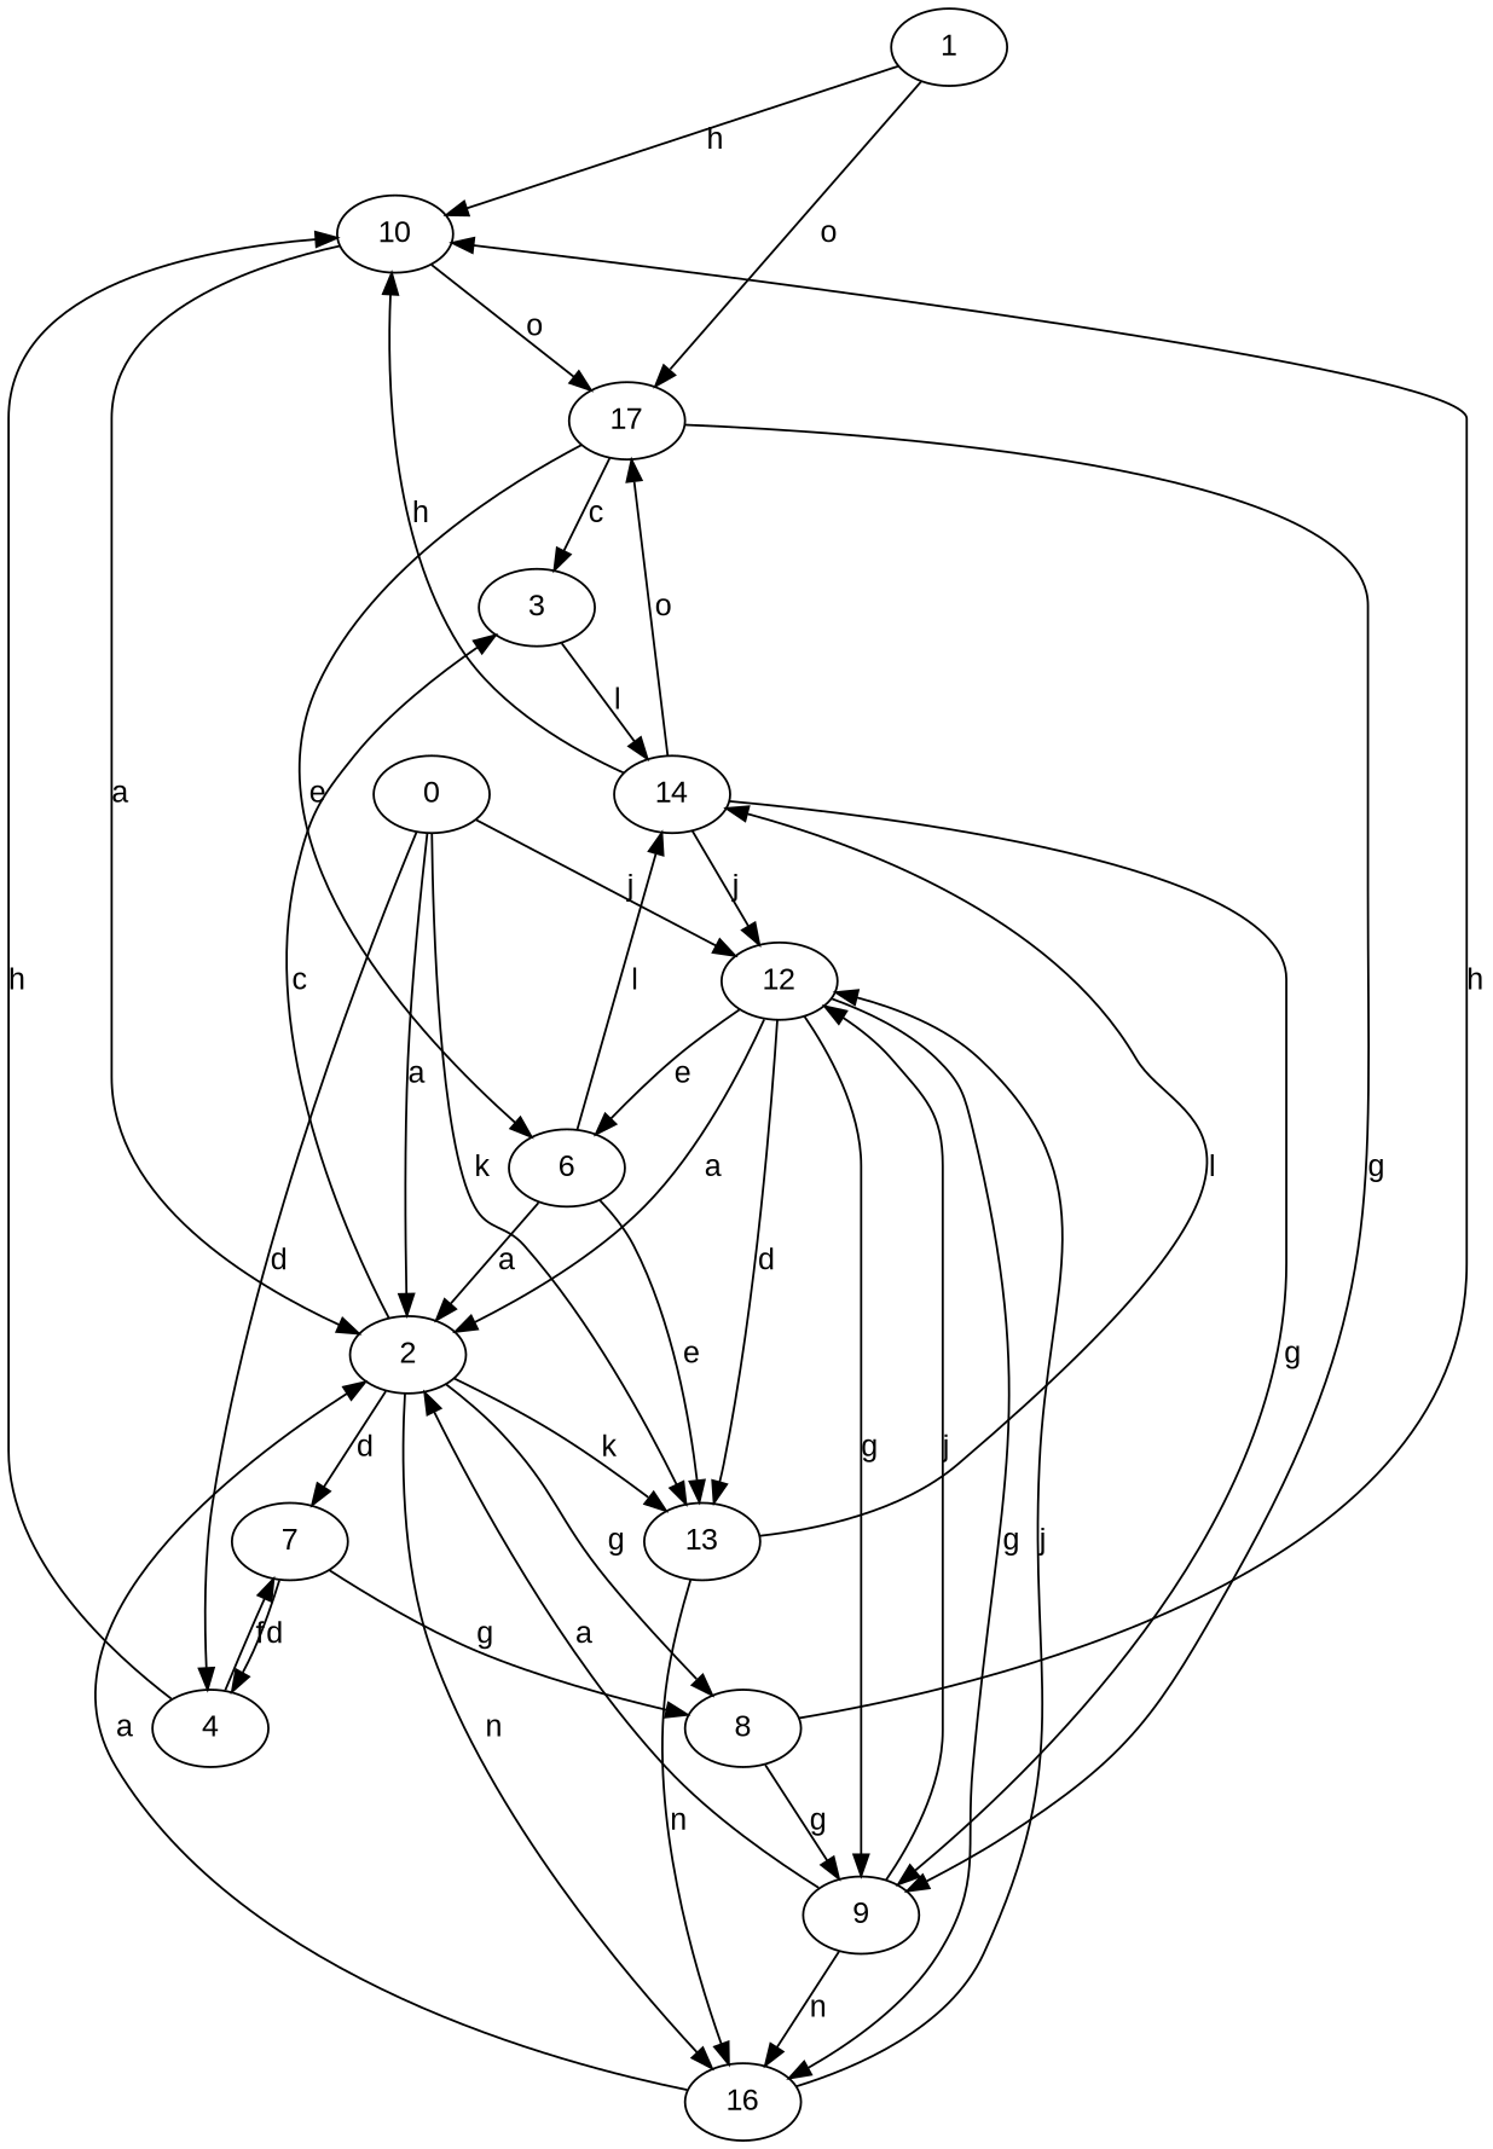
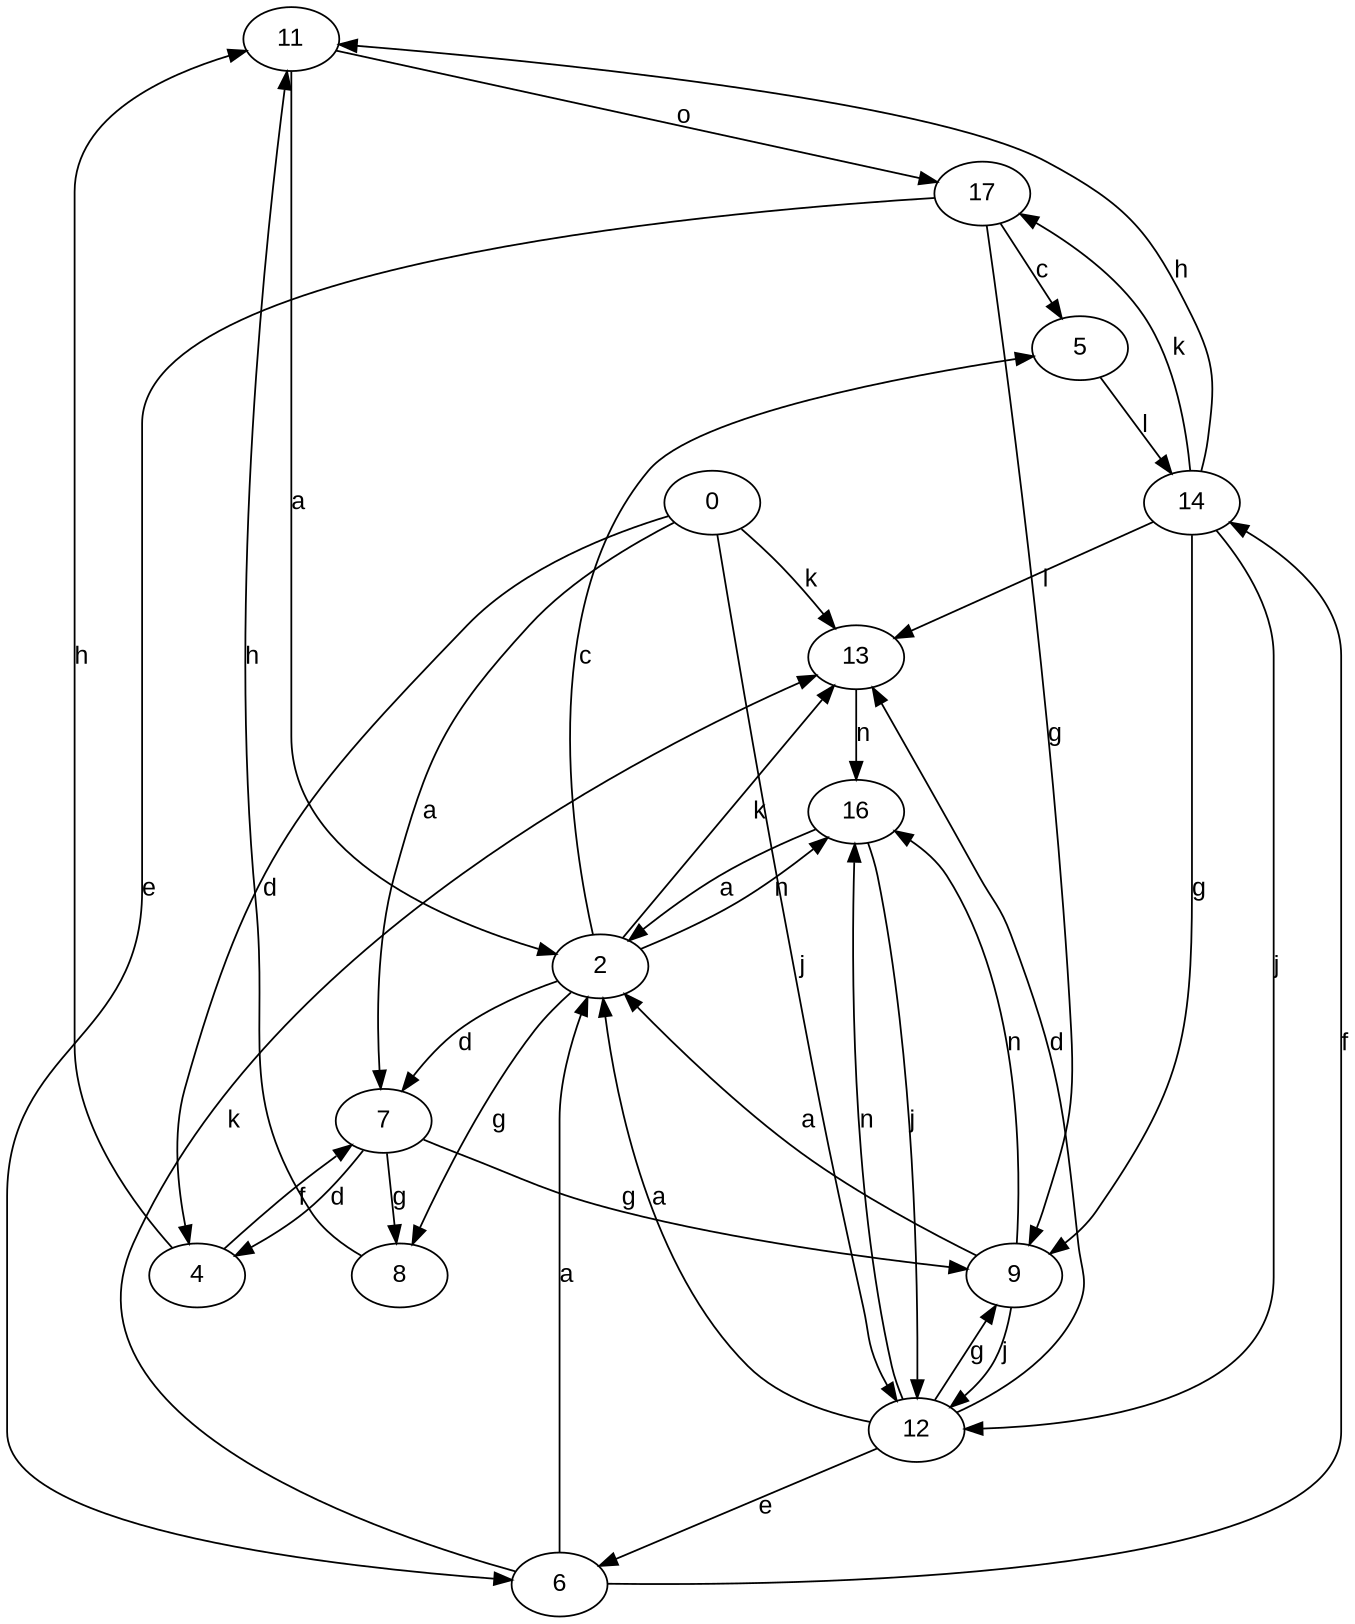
  strict digraph {
    fontname="Liberation Sans"
    node [fontname="Liberation Sans"]
    edge [fontname="Liberation Sans"]
-   1
-   10
+   10 [label=11]
    17
    2
-   3
+   3 [label=5]
    6
    9
    0
    4
    12
    13
    16
    7
    8
    14
-   1 -> 10 [label=h]
-   1 -> 17 [label=o]
    10 -> 17 [label=o]
    10 -> 2 [label=a]
    17 -> 3 [label=c]
    17 -> 6 [label=e]
    17 -> 9 [label=g]
    2 -> 3 [label=c]
    2 -> 13 [label=k]
    2 -> 16 [label=n]
    2 -> 7 [label=d]
    2 -> 8 [label=g]
    3 -> 14 [label=l]
    6 -> 2 [label=a]
-   6 -> 13 [label=e]
-   6 -> 14 [label=l]
+   6 -> 13 [label=k]
+   6 -> 14 [label=f]
    9 -> 2 [label=a]
    9 -> 12 [label=j]
    9 -> 16 [label=n]
-   0 -> 2 [label=a]
+   0 -> 7 [label=a]
    0 -> 4 [label=d]
    0 -> 12 [label=j]
    0 -> 13 [label=k]
    4 -> 10 [label=h]
    4 -> 7 [label=f]
    12 -> 2 [label=a]
    12 -> 6 [label=e]
    12 -> 9 [label=g]
    12 -> 13 [label=d]
-   12 -> 16 [label=g]
+   12 -> 16 [label=n]
    13 -> 16 [label=n]
-   13 -> 14 [label=l]
+   14 -> 13 [label=l]
    16 -> 2 [label=a]
    16 -> 12 [label=j]
    7 -> 4 [label=d]
    7 -> 8 [label=g]
    8 -> 10 [label=h]
-   8 -> 9 [label=g]
+   7 -> 9 [label=g]
    14 -> 10 [label=h]
-   14 -> 17 [label=o]
+   14 -> 17 [label=k]
    14 -> 9 [label=g]
    14 -> 12 [label=j]
  }
